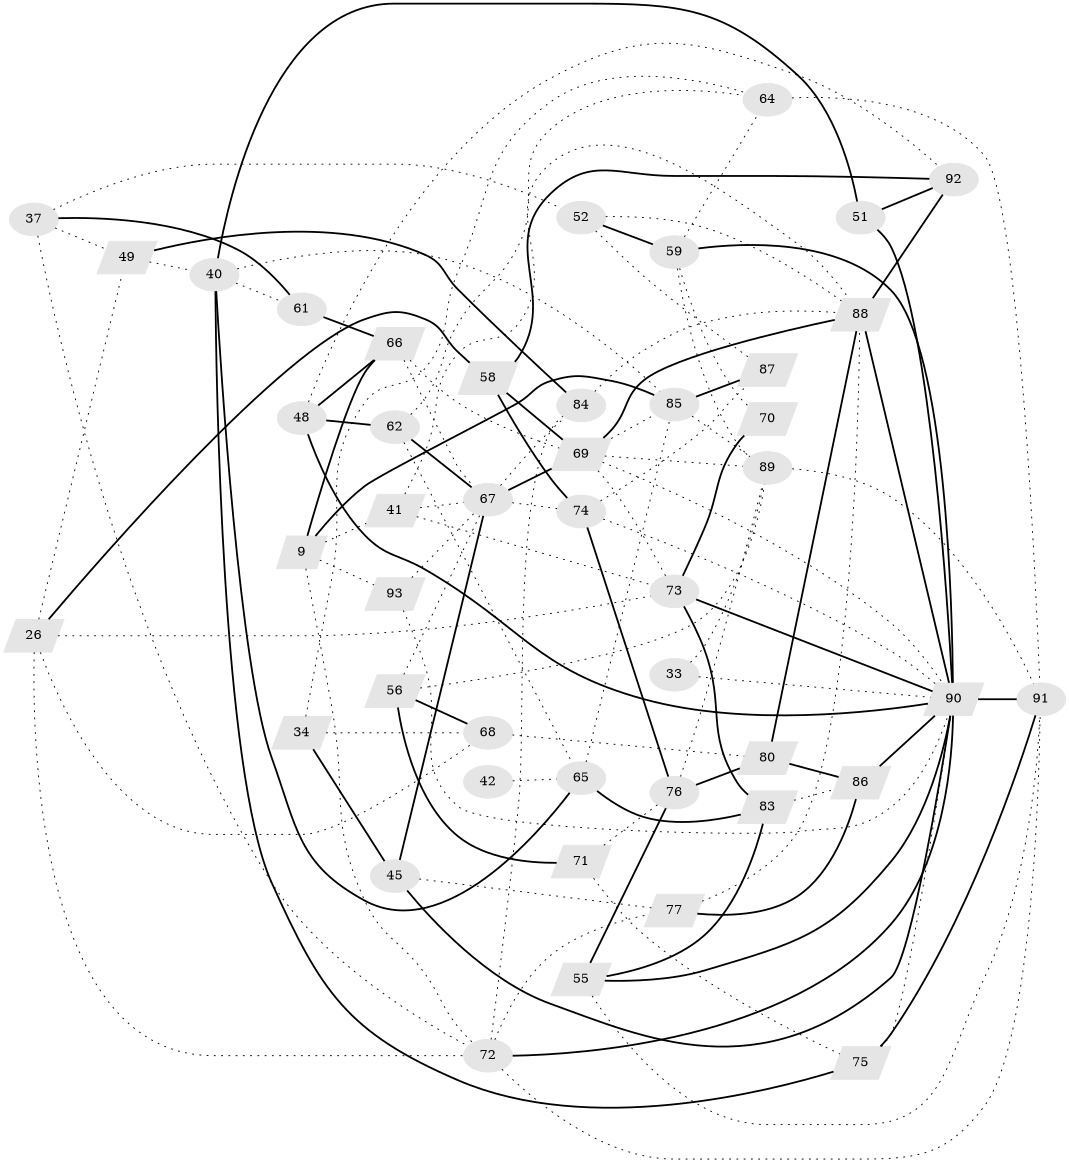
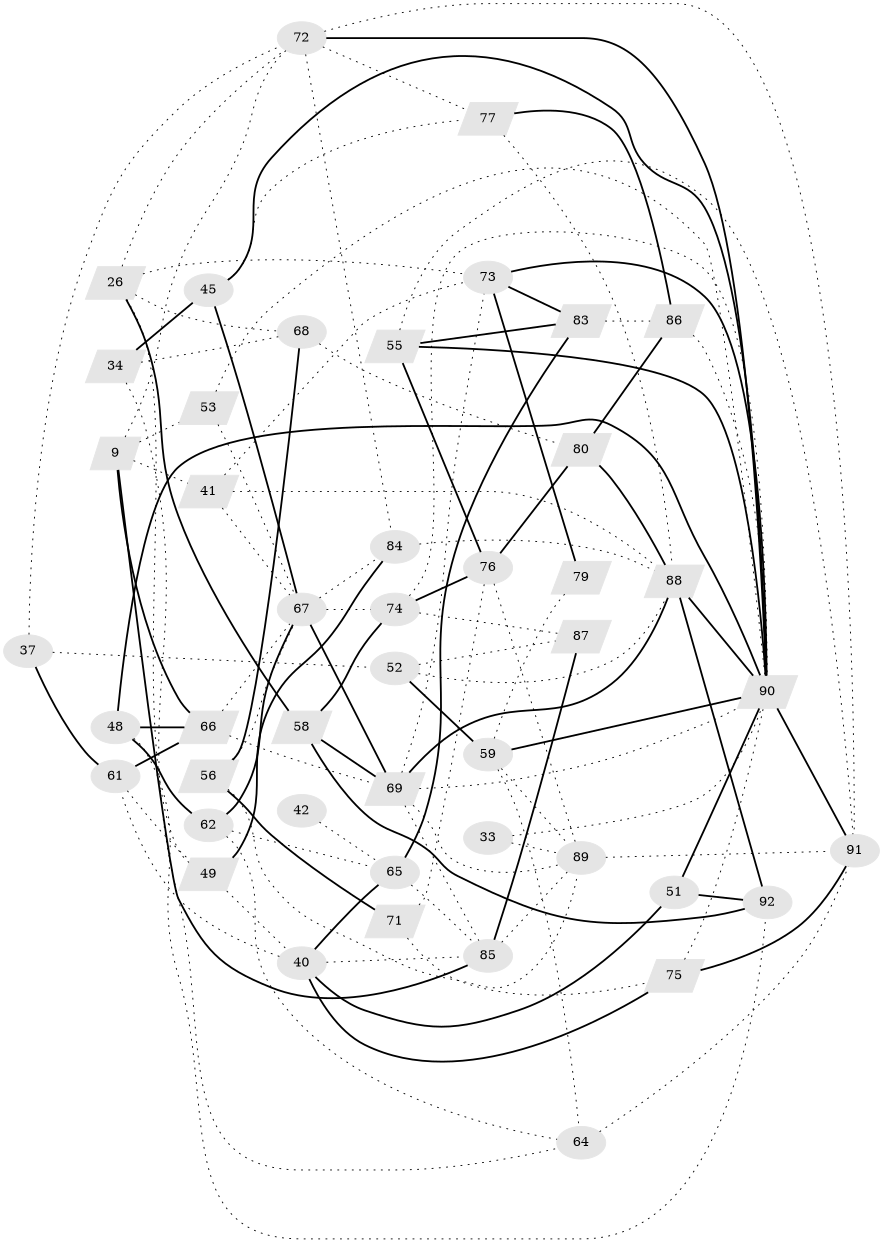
  graph {
    rankdir=LR
    node [color=gray90 shape=ellipse style=filled]
    edge [style=dotted]
    9 [shape=parallelogram super="+5"]
    41 [shape=parallelogram]
-   53 [shape=parallelogram label=93]
+   53 [shape=parallelogram]
    66 [shape=parallelogram super="+49"]
    72 [super="+31+35"]
    n6 [label=85 super="+12+78+46"]
    73 [super="+10+14"]
    67 [super="+24+44"]
    88 [shape=parallelogram super="+16+25"]
    90 [shape=parallelogram super="+28+57+82"]
    69 [shape=parallelogram super="+29+50"]
    84
    77 [shape=parallelogram]
    91 [super="+2+17+47"]
    89 [super="+32+27+85"]
    87 [shape=parallelogram]
    26 [shape=parallelogram super="+19"]
    n18 [label=49 shape=parallelogram]
    58 [shape=parallelogram]
    68
    40 [super="+3+4"]
    92
    74
    80 [shape=parallelogram]
-   79 [shape=parallelogram label=70]
+   79 [shape=parallelogram]
    83 [shape=parallelogram]
    33
    34 [shape=parallelogram]
    45
    64 [super="+43"]
    37
    52 [super="+11"]
    61
    59 [super="+38"]
    51
    75 [shape=parallelogram super="+54"]
    65 [super="+36"]
    42
    86 [shape=parallelogram]
    48 [super="+22"]
    62 [super="+18"]
    76 [super="+70"]
    55 [shape=parallelogram]
    56 [shape=parallelogram]
    71 [shape=parallelogram]
    9 -- 41
    9 -- 53 [weight=2]
    9 -- 66 [style=bold]
    9 -- 72
    9 -- n6 [style=bold]
    41 -- 73
    41 -- 67
    41 -- 88
    53 -- 67
    53 -- 90
    66 -- 67
    66 -- 69
    72 -- 90 [style=bold weight=2]
    72 -- 84
    72 -- 77
    72 -- 91
    n6 -- 89
    n6 -- 87 [style=bold]
    73 -- 90 [style=bold]
    73 -- 79 [style=bold]
    73 -- 83 [style=bold]
    67 -- 69 [style=bold]
    67 -- 84
    67 -- 74
    88 -- 90 [style=bold]
    88 -- 92 [style=bold]
    90 -- 91 [style=bold weight=2]
    69 -- n6 [weight=4]
    69 -- 73
    69 -- 88 [style=bold]
    69 -- 90 [weight=2]
    69 -- 89 [weight=3]
    84 -- 88
    77 -- 88
    77 -- 86 [style=bold]
    89 -- 91 [weight=2]
    26 -- 72
    26 -- 73 [weight=2]
    26 -- n18
    26 -- 58 [style=bold]
    26 -- 68
    n18 -- 84 [style=bold]
    n18 -- 40
    58 -- 69 [style=bold]
    58 -- 92 [style=bold]
    58 -- 74 [style=bold]
    68 -- 80
    40 -- n6 [weight=3]
    40 -- 61
    40 -- 51 [style=bold]
    40 -- 75 [style=bold]
    40 -- 65 [style=bold]
    74 -- 90
    74 -- 87
    74 -- 76 [style=bold]
    80 -- 88 [style=bold]
    80 -- 86 [style=bold]
    83 -- 86
    33 -- 90
    33 -- 89 [weight=3]
    34 -- 68
    34 -- 45 [style=bold]
    34 -- 64
    45 -- 67 [style=bold]
    45 -- 90 [style=bold]
    45 -- 77
    64 -- 91 [weight=2]
    37 -- 72
-   37 -- n18
+   61 -- n18
    37 -- 52
    37 -- 61 [style=bold]
    52 -- 88
    52 -- 87 [weight=2]
    52 -- 59 [style=bold weight=2]
    61 -- 66 [style=bold weight=2]
    59 -- 90 [style=bold]
    59 -- 89
    59 -- 79
    59 -- 64
    51 -- 90 [style=bold weight=2]
    51 -- 92 [style=bold]
    75 -- 90 [weight=2]
    75 -- 91 [style=bold weight=2]
    65 -- n6 [weight=2]
    65 -- 83 [style=bold]
    42 -- 65 [weight=2]
-   86 -- 90 [style=bold]
+   86 -- 90
    48 -- 66 [style=bold]
    48 -- 90 [style=bold]
    48 -- 92
    48 -- 62 [style=bold]
    62 -- 67 [style=bold weight=2]
    62 -- 64 [weight=2]
    62 -- 65
    76 -- 89
    76 -- 80 [style=bold]
    55 -- 90 [style=bold]
    55 -- 91
    55 -- 83 [style=bold]
    55 -- 76 [style=bold]
    56 -- 67
    56 -- 89
    56 -- 68 [style=bold]
    56 -- 71 [style=bold]
    71 -- 75
    71 -- 76 [weight=2]
  }
